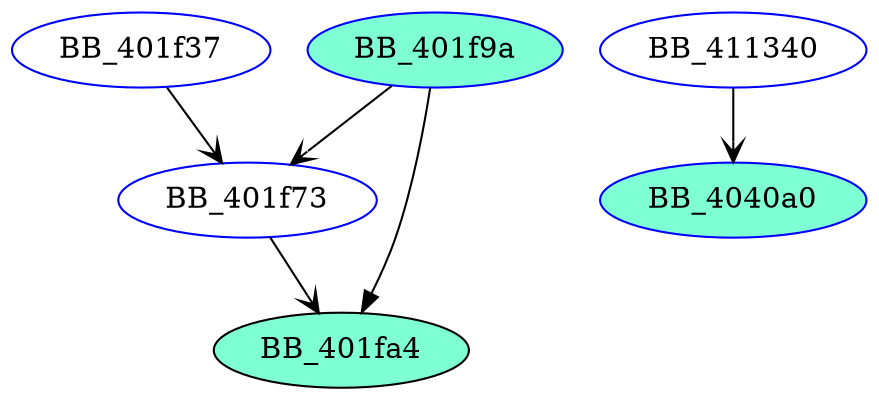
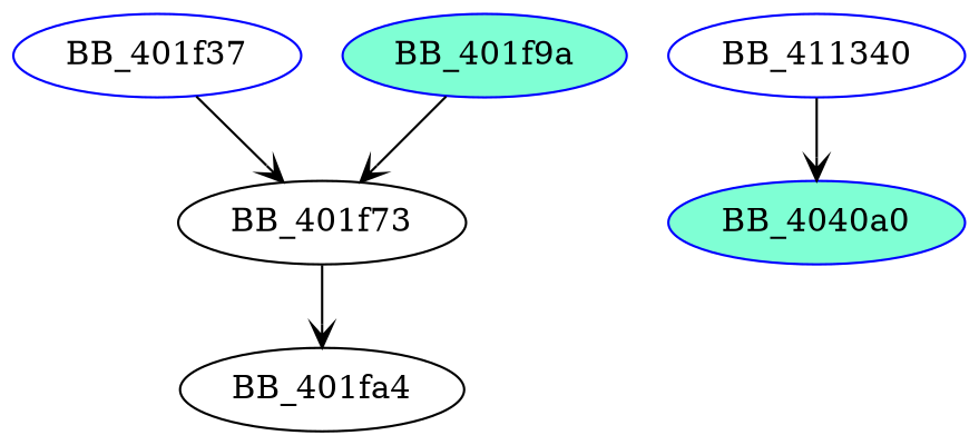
  digraph {
    node [color=blue fillcolor=white style=filled]
    edge [arrowhead=vee]
-   BB_401f73
+   BB_401f73 [color=black]
    BB_401f37
-   BB_401fa4 [color=black fillcolor=aquamarine]
+   BB_401fa4 [color=black]
    BB_401f9a [fillcolor=aquamarine]
    BB_4040a0 [fillcolor=aquamarine]
    BB_411340
    BB_401f73 -> BB_401fa4
    BB_401f37 -> BB_401f73
    BB_401f9a -> BB_401f73
-   BB_401f9a -> BB_401fa4 [arrowhead=normal]
    BB_411340 -> BB_4040a0
  }
